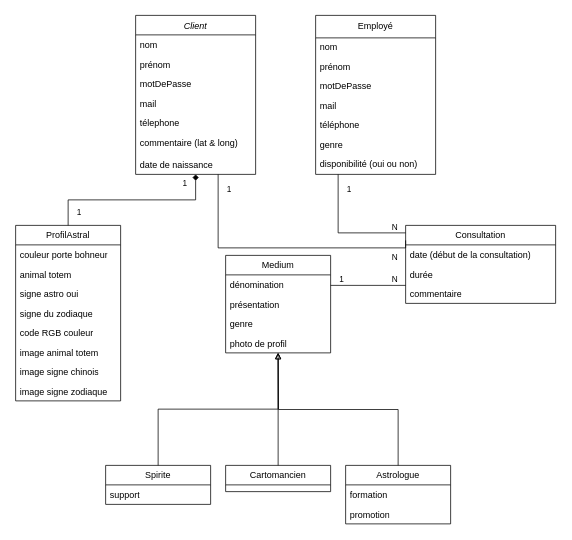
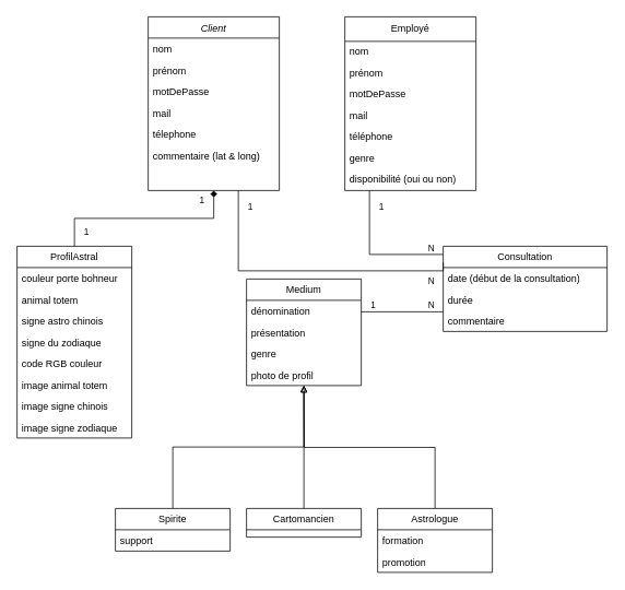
  <mxCell id="0" />
  <mxCell id="1" parent="0" />
  <mxCell id="2" value="Client" style="swimlane;fontStyle=2;align=center;verticalAlign=top;childLayout=stackLayout;horizontal=1;startSize=26;horizontalStack=0;resizeParent=1;resizeLast=0;collapsible=1;marginBottom=0;rounded=0;shadow=0;strokeWidth=1;" parent="1" vertex="1"><mxGeometry x="180" y="20" width="160" height="212" as="geometry"><mxRectangle x="230" y="140" width="160" height="26" as="alternateBounds" /></mxGeometry></mxCell>
  <mxCell id="3" value="nom " style="text;align=left;verticalAlign=top;spacingLeft=4;spacingRight=4;overflow=hidden;rotatable=0;points=[[0,0.5],[1,0.5]];portConstraint=eastwest;" parent="2" vertex="1"><mxGeometry y="26" width="160" height="26" as="geometry" /></mxCell>
  <mxCell id="4" value="prénom" style="text;align=left;verticalAlign=top;spacingLeft=4;spacingRight=4;overflow=hidden;rotatable=0;points=[[0,0.5],[1,0.5]];portConstraint=eastwest;rounded=0;shadow=0;html=0;" parent="2" vertex="1"><mxGeometry y="52" width="160" height="26" as="geometry" /></mxCell>
  <mxCell id="5" value="motDePasse" style="text;align=left;verticalAlign=top;spacingLeft=4;spacingRight=4;overflow=hidden;rotatable=0;points=[[0,0.5],[1,0.5]];portConstraint=eastwest;rounded=0;shadow=0;html=0;" parent="2" vertex="1"><mxGeometry y="78" width="160" height="26" as="geometry" /></mxCell>
  <mxCell id="6" value="mail" style="text;align=left;verticalAlign=top;spacingLeft=4;spacingRight=4;overflow=hidden;rotatable=0;points=[[0,0.5],[1,0.5]];portConstraint=eastwest;rounded=0;shadow=0;html=0;" vertex="1" parent="2"><mxGeometry y="104" width="160" height="26" as="geometry" /></mxCell>
  <mxCell id="7" value="télephone" style="text;align=left;verticalAlign=top;spacingLeft=4;spacingRight=4;overflow=hidden;rotatable=0;points=[[0,0.5],[1,0.5]];portConstraint=eastwest;rounded=0;shadow=0;html=0;" vertex="1" parent="2"><mxGeometry y="130" width="160" height="26" as="geometry" /></mxCell>
  <mxCell id="8" value="commentaire (lat &amp; long)" style="text;align=left;verticalAlign=top;spacingLeft=4;spacingRight=4;overflow=hidden;rotatable=0;points=[[0,0.5],[1,0.5]];portConstraint=eastwest;rounded=0;shadow=0;html=0;" vertex="1" parent="2"><mxGeometry y="156" width="160" height="26" as="geometry" /></mxCell>
  <mxCell id="9" value="Employé" style="swimlane;fontStyle=0;childLayout=stackLayout;horizontal=1;startSize=30;horizontalStack=0;resizeParent=1;resizeParentMax=0;resizeLast=0;collapsible=1;marginBottom=0;whiteSpace=wrap;html=1;" vertex="1" parent="1"><mxGeometry x="420" y="20" width="160" height="212" as="geometry" /></mxCell>
  <mxCell id="10" value="nom" style="text;strokeColor=none;fillColor=none;align=left;verticalAlign=middle;spacingLeft=4;spacingRight=4;overflow=hidden;points=[[0,0.5],[1,0.5]];portConstraint=eastwest;rotatable=0;whiteSpace=wrap;html=1;" vertex="1" parent="9"><mxGeometry y="30" width="160" height="26" as="geometry" /></mxCell>
  <mxCell id="11" value="prénom" style="text;strokeColor=none;fillColor=none;align=left;verticalAlign=middle;spacingLeft=4;spacingRight=4;overflow=hidden;points=[[0,0.5],[1,0.5]];portConstraint=eastwest;rotatable=0;whiteSpace=wrap;html=1;" vertex="1" parent="9"><mxGeometry y="56" width="160" height="26" as="geometry" /></mxCell>
  <mxCell id="12" value="motDePasse" style="text;strokeColor=none;fillColor=none;align=left;verticalAlign=middle;spacingLeft=4;spacingRight=4;overflow=hidden;points=[[0,0.5],[1,0.5]];portConstraint=eastwest;rotatable=0;whiteSpace=wrap;html=1;" vertex="1" parent="9"><mxGeometry y="82" width="160" height="26" as="geometry" /></mxCell>
  <mxCell id="13" value="mail" style="text;strokeColor=none;fillColor=none;align=left;verticalAlign=middle;spacingLeft=4;spacingRight=4;overflow=hidden;points=[[0,0.5],[1,0.5]];portConstraint=eastwest;rotatable=0;whiteSpace=wrap;html=1;" vertex="1" parent="9"><mxGeometry y="108" width="160" height="26" as="geometry" /></mxCell>
  <mxCell id="14" value="téléphone" style="text;strokeColor=none;fillColor=none;align=left;verticalAlign=middle;spacingLeft=4;spacingRight=4;overflow=hidden;points=[[0,0.5],[1,0.5]];portConstraint=eastwest;rotatable=0;whiteSpace=wrap;html=1;" vertex="1" parent="9"><mxGeometry y="134" width="160" height="26" as="geometry" /></mxCell>
  <mxCell id="15" value="genre" style="text;strokeColor=none;fillColor=none;align=left;verticalAlign=middle;spacingLeft=4;spacingRight=4;overflow=hidden;points=[[0,0.5],[1,0.5]];portConstraint=eastwest;rotatable=0;whiteSpace=wrap;html=1;" vertex="1" parent="9"><mxGeometry y="160" width="160" height="26" as="geometry" /></mxCell>
  <mxCell id="16" value="disponibilité (oui ou non)" style="text;strokeColor=none;fillColor=none;align=left;verticalAlign=middle;spacingLeft=4;spacingRight=4;overflow=hidden;points=[[0,0.5],[1,0.5]];portConstraint=eastwest;rotatable=0;whiteSpace=wrap;html=1;" vertex="1" parent="9"><mxGeometry y="186" width="160" height="26" as="geometry" /></mxCell>
  <mxCell id="17" value="ProfilAstral" style="swimlane;fontStyle=0;childLayout=stackLayout;horizontal=1;startSize=26;fillColor=none;horizontalStack=0;resizeParent=1;resizeParentMax=0;resizeLast=0;collapsible=1;marginBottom=0;whiteSpace=wrap;html=1;" vertex="1" parent="1"><mxGeometry x="20" y="300" width="140" height="234" as="geometry" /></mxCell>
  <mxCell id="18" value="couleur porte bohneur" style="text;strokeColor=none;fillColor=none;align=left;verticalAlign=top;spacingLeft=4;spacingRight=4;overflow=hidden;rotatable=0;points=[[0,0.5],[1,0.5]];portConstraint=eastwest;whiteSpace=wrap;html=1;" vertex="1" parent="17"><mxGeometry y="26" width="140" height="26" as="geometry" /></mxCell>
  <mxCell id="19" value="animal totem" style="text;strokeColor=none;fillColor=none;align=left;verticalAlign=top;spacingLeft=4;spacingRight=4;overflow=hidden;rotatable=0;points=[[0,0.5],[1,0.5]];portConstraint=eastwest;whiteSpace=wrap;html=1;" vertex="1" parent="17"><mxGeometry y="52" width="140" height="26" as="geometry" /></mxCell>
- <mxCell id="20" value="signe astro oui" style="text;strokeColor=none;fillColor=none;align=left;verticalAlign=top;spacingLeft=4;spacingRight=4;overflow=hidden;rotatable=0;points=[[0,0.5],[1,0.5]];portConstraint=eastwest;whiteSpace=wrap;html=1;" vertex="1" parent="17"><mxGeometry y="78" width="140" height="26" as="geometry" /></mxCell>
+ <mxCell id="20" value="signe astro chinois" style="text;strokeColor=none;fillColor=none;align=left;verticalAlign=top;spacingLeft=4;spacingRight=4;overflow=hidden;rotatable=0;points=[[0,0.5],[1,0.5]];portConstraint=eastwest;whiteSpace=wrap;html=1;" vertex="1" parent="17"><mxGeometry y="78" width="140" height="26" as="geometry" /></mxCell>
  <mxCell id="21" value="signe du zodiaque" style="text;strokeColor=none;fillColor=none;align=left;verticalAlign=top;spacingLeft=4;spacingRight=4;overflow=hidden;rotatable=0;points=[[0,0.5],[1,0.5]];portConstraint=eastwest;whiteSpace=wrap;html=1;" vertex="1" parent="17"><mxGeometry y="104" width="140" height="26" as="geometry" /></mxCell>
  <mxCell id="22" value="code RGB couleur" style="text;strokeColor=none;fillColor=none;align=left;verticalAlign=top;spacingLeft=4;spacingRight=4;overflow=hidden;rotatable=0;points=[[0,0.5],[1,0.5]];portConstraint=eastwest;whiteSpace=wrap;html=1;" vertex="1" parent="17"><mxGeometry y="130" width="140" height="26" as="geometry" /></mxCell>
  <mxCell id="23" value="image animal totem" style="text;strokeColor=none;fillColor=none;align=left;verticalAlign=top;spacingLeft=4;spacingRight=4;overflow=hidden;rotatable=0;points=[[0,0.5],[1,0.5]];portConstraint=eastwest;whiteSpace=wrap;html=1;" vertex="1" parent="17"><mxGeometry y="156" width="140" height="26" as="geometry" /></mxCell>
  <mxCell id="24" value="image signe chinois" style="text;strokeColor=none;fillColor=none;align=left;verticalAlign=top;spacingLeft=4;spacingRight=4;overflow=hidden;rotatable=0;points=[[0,0.5],[1,0.5]];portConstraint=eastwest;whiteSpace=wrap;html=1;" vertex="1" parent="17"><mxGeometry y="182" width="140" height="26" as="geometry" /></mxCell>
  <mxCell id="25" value="image signe zodiaque" style="text;strokeColor=none;fillColor=none;align=left;verticalAlign=top;spacingLeft=4;spacingRight=4;overflow=hidden;rotatable=0;points=[[0,0.5],[1,0.5]];portConstraint=eastwest;whiteSpace=wrap;html=1;" vertex="1" parent="17"><mxGeometry y="208" width="140" height="26" as="geometry" /></mxCell>
  <mxCell id="26" value="Medium" style="swimlane;fontStyle=0;childLayout=stackLayout;horizontal=1;startSize=26;fillColor=none;horizontalStack=0;resizeParent=1;resizeParentMax=0;resizeLast=0;collapsible=1;marginBottom=0;whiteSpace=wrap;html=1;" vertex="1" parent="1"><mxGeometry x="300" y="340" width="140" height="130" as="geometry" /></mxCell>
  <mxCell id="27" value="dénomination" style="text;strokeColor=none;fillColor=none;align=left;verticalAlign=top;spacingLeft=4;spacingRight=4;overflow=hidden;rotatable=0;points=[[0,0.5],[1,0.5]];portConstraint=eastwest;whiteSpace=wrap;html=1;" vertex="1" parent="26"><mxGeometry y="26" width="140" height="26" as="geometry" /></mxCell>
  <mxCell id="28" value="présentation" style="text;strokeColor=none;fillColor=none;align=left;verticalAlign=top;spacingLeft=4;spacingRight=4;overflow=hidden;rotatable=0;points=[[0,0.5],[1,0.5]];portConstraint=eastwest;whiteSpace=wrap;html=1;" vertex="1" parent="26"><mxGeometry y="52" width="140" height="26" as="geometry" /></mxCell>
  <mxCell id="29" value="genre" style="text;strokeColor=none;fillColor=none;align=left;verticalAlign=top;spacingLeft=4;spacingRight=4;overflow=hidden;rotatable=0;points=[[0,0.5],[1,0.5]];portConstraint=eastwest;whiteSpace=wrap;html=1;" vertex="1" parent="26"><mxGeometry y="78" width="140" height="26" as="geometry" /></mxCell>
  <mxCell id="30" value="photo de profil" style="text;strokeColor=none;fillColor=none;align=left;verticalAlign=top;spacingLeft=4;spacingRight=4;overflow=hidden;rotatable=0;points=[[0,0.5],[1,0.5]];portConstraint=eastwest;whiteSpace=wrap;html=1;" vertex="1" parent="26"><mxGeometry y="104" width="140" height="26" as="geometry" /></mxCell>
  <mxCell id="31" style="edgeStyle=orthogonalEdgeStyle;rounded=0;orthogonalLoop=1;jettySize=auto;html=1;exitX=0.5;exitY=0;exitDx=0;exitDy=0;endArrow=open;endFill=0;" edge="1" parent="1" source="32" target="26"><mxGeometry relative="1" as="geometry" /></mxCell>
  <mxCell id="32" value="Spirite" style="swimlane;fontStyle=0;childLayout=stackLayout;horizontal=1;startSize=26;fillColor=none;horizontalStack=0;resizeParent=1;resizeParentMax=0;resizeLast=0;collapsible=1;marginBottom=0;whiteSpace=wrap;html=1;" vertex="1" parent="1"><mxGeometry x="140" y="620" width="140" height="52" as="geometry" /></mxCell>
  <mxCell id="33" value="support" style="text;strokeColor=none;fillColor=none;align=left;verticalAlign=top;spacingLeft=4;spacingRight=4;overflow=hidden;rotatable=0;points=[[0,0.5],[1,0.5]];portConstraint=eastwest;whiteSpace=wrap;html=1;" vertex="1" parent="32"><mxGeometry y="26" width="140" height="26" as="geometry" /></mxCell>
  <mxCell id="34" style="edgeStyle=orthogonalEdgeStyle;rounded=0;orthogonalLoop=1;jettySize=auto;html=1;exitX=0.5;exitY=0;exitDx=0;exitDy=0;endArrow=block;endFill=0;" edge="1" parent="1" source="35"><mxGeometry relative="1" as="geometry"><mxPoint x="370" y="470" as="targetPoint" /></mxGeometry></mxCell>
  <mxCell id="35" value="Cartomancien" style="swimlane;fontStyle=0;childLayout=stackLayout;horizontal=1;startSize=26;fillColor=none;horizontalStack=0;resizeParent=1;resizeParentMax=0;resizeLast=0;collapsible=1;marginBottom=0;whiteSpace=wrap;html=1;" vertex="1" parent="1"><mxGeometry x="300" y="620" width="140" height="35" as="geometry" /></mxCell>
  <mxCell id="36" style="edgeStyle=orthogonalEdgeStyle;rounded=0;orthogonalLoop=1;jettySize=auto;html=1;exitX=0.5;exitY=0;exitDx=0;exitDy=0;endArrow=block;endFill=0;" edge="1" parent="1" source="37"><mxGeometry relative="1" as="geometry"><mxPoint x="370" y="470" as="targetPoint" /></mxGeometry></mxCell>
  <mxCell id="37" value="Astrologue" style="swimlane;fontStyle=0;childLayout=stackLayout;horizontal=1;startSize=26;fillColor=none;horizontalStack=0;resizeParent=1;resizeParentMax=0;resizeLast=0;collapsible=1;marginBottom=0;whiteSpace=wrap;html=1;" vertex="1" parent="1"><mxGeometry x="460" y="620" width="140" height="78" as="geometry" /></mxCell>
  <mxCell id="38" value="formation" style="text;strokeColor=none;fillColor=none;align=left;verticalAlign=top;spacingLeft=4;spacingRight=4;overflow=hidden;rotatable=0;points=[[0,0.5],[1,0.5]];portConstraint=eastwest;whiteSpace=wrap;html=1;" vertex="1" parent="37"><mxGeometry y="26" width="140" height="26" as="geometry" /></mxCell>
  <mxCell id="39" value="promotion" style="text;strokeColor=none;fillColor=none;align=left;verticalAlign=top;spacingLeft=4;spacingRight=4;overflow=hidden;rotatable=0;points=[[0,0.5],[1,0.5]];portConstraint=eastwest;whiteSpace=wrap;html=1;" vertex="1" parent="37"><mxGeometry y="52" width="140" height="26" as="geometry" /></mxCell>
  <mxCell id="40" value="Consultation" style="swimlane;fontStyle=0;childLayout=stackLayout;horizontal=1;startSize=26;fillColor=none;horizontalStack=0;resizeParent=1;resizeParentMax=0;resizeLast=0;collapsible=1;marginBottom=0;whiteSpace=wrap;html=1;" vertex="1" parent="1"><mxGeometry x="540" y="300" width="200" height="104" as="geometry" /></mxCell>
  <mxCell id="41" value="date (début de la consultation)" style="text;strokeColor=none;fillColor=none;align=left;verticalAlign=top;spacingLeft=4;spacingRight=4;overflow=hidden;rotatable=0;points=[[0,0.5],[1,0.5]];portConstraint=eastwest;whiteSpace=wrap;html=1;" vertex="1" parent="40"><mxGeometry y="26" width="200" height="26" as="geometry" /></mxCell>
  <mxCell id="42" value="durée" style="text;strokeColor=none;fillColor=none;align=left;verticalAlign=top;spacingLeft=4;spacingRight=4;overflow=hidden;rotatable=0;points=[[0,0.5],[1,0.5]];portConstraint=eastwest;whiteSpace=wrap;html=1;" vertex="1" parent="40"><mxGeometry y="52" width="200" height="26" as="geometry" /></mxCell>
  <mxCell id="43" value="commentaire" style="text;strokeColor=none;fillColor=none;align=left;verticalAlign=top;spacingLeft=4;spacingRight=4;overflow=hidden;rotatable=0;points=[[0,0.5],[1,0.5]];portConstraint=eastwest;whiteSpace=wrap;html=1;" vertex="1" parent="40"><mxGeometry y="78" width="200" height="26" as="geometry" /></mxCell>
  <mxCell id="44" value="" style="endArrow=diamond;html=1;edgeStyle=orthogonalEdgeStyle;rounded=0;exitX=0.5;exitY=0;exitDx=0;exitDy=0;" edge="1" parent="1" source="17" target="2"><mxGeometry relative="1" as="geometry"><mxPoint x="100" y="260" as="sourcePoint" /><mxPoint x="290" y="320" as="targetPoint" /><Array as="points"><mxPoint x="90" y="266" /><mxPoint x="260" y="266" /></Array></mxGeometry></mxCell>
  <mxCell id="45" value="1" style="edgeLabel;resizable=0;html=1;align=left;verticalAlign=bottom;" connectable="0" vertex="1" parent="44"><mxGeometry x="-1" relative="1" as="geometry"><mxPoint x="10" y="-10" as="offset" /></mxGeometry></mxCell>
  <mxCell id="46" value="1" style="edgeLabel;resizable=0;html=1;align=right;verticalAlign=bottom;" connectable="0" vertex="1" parent="44"><mxGeometry x="1" relative="1" as="geometry"><mxPoint x="-11" y="20" as="offset" /></mxGeometry></mxCell>
- <mxCell id="47" value="date de naissance" style="text;align=left;verticalAlign=top;spacingLeft=4;spacingRight=4;overflow=hidden;rotatable=0;points=[[0,0.5],[1,0.5]];portConstraint=eastwest;rounded=0;shadow=0;html=0;" vertex="1" parent="1"><mxGeometry x="180" y="206" width="160" height="26" as="geometry" /></mxCell>
  <mxCell id="48" value="" style="endArrow=none;html=1;edgeStyle=orthogonalEdgeStyle;rounded=0;" edge="1" parent="1" source="2"><mxGeometry relative="1" as="geometry"><mxPoint x="290" y="245.2" as="sourcePoint" /><mxPoint x="540" y="320" as="targetPoint" /><Array as="points"><mxPoint x="290" y="330" /><mxPoint x="540" y="330" /></Array></mxGeometry></mxCell>
  <mxCell id="49" value="1" style="edgeLabel;resizable=0;html=1;align=left;verticalAlign=bottom;" connectable="0" vertex="1" parent="48"><mxGeometry x="-1" relative="1" as="geometry"><mxPoint x="10" y="28" as="offset" /></mxGeometry></mxCell>
  <mxCell id="50" value="N" style="edgeLabel;resizable=0;html=1;align=right;verticalAlign=bottom;" connectable="0" vertex="1" parent="48"><mxGeometry x="1" relative="1" as="geometry"><mxPoint x="-10" y="30" as="offset" /></mxGeometry></mxCell>
  <mxCell id="51" value="" style="endArrow=none;html=1;edgeStyle=orthogonalEdgeStyle;rounded=0;" edge="1" parent="1" source="9"><mxGeometry relative="1" as="geometry"><mxPoint x="380" y="310" as="sourcePoint" /><mxPoint x="540" y="310" as="targetPoint" /><Array as="points"><mxPoint x="450" y="310" /></Array></mxGeometry></mxCell>
  <mxCell id="52" value="1" style="edgeLabel;resizable=0;html=1;align=left;verticalAlign=bottom;" connectable="0" vertex="1" parent="51"><mxGeometry x="-1" relative="1" as="geometry"><mxPoint x="10" y="28" as="offset" /></mxGeometry></mxCell>
  <mxCell id="53" value="N" style="edgeLabel;resizable=0;html=1;align=right;verticalAlign=bottom;" connectable="0" vertex="1" parent="51"><mxGeometry x="1" relative="1" as="geometry"><mxPoint x="-10" as="offset" /></mxGeometry></mxCell>
  <mxCell id="54" value="" style="endArrow=none;html=1;edgeStyle=orthogonalEdgeStyle;rounded=0;" edge="1" parent="1"><mxGeometry relative="1" as="geometry"><mxPoint x="440" y="380" as="sourcePoint" /><mxPoint x="540" y="380" as="targetPoint" /></mxGeometry></mxCell>
  <mxCell id="55" value="1" style="edgeLabel;resizable=0;html=1;align=left;verticalAlign=bottom;" connectable="0" vertex="1" parent="54"><mxGeometry x="-1" relative="1" as="geometry"><mxPoint x="10" as="offset" /></mxGeometry></mxCell>
  <mxCell id="56" value="N" style="edgeLabel;resizable=0;html=1;align=right;verticalAlign=bottom;" connectable="0" vertex="1" parent="54"><mxGeometry x="1" relative="1" as="geometry"><mxPoint x="-10" as="offset" /></mxGeometry></mxCell>
